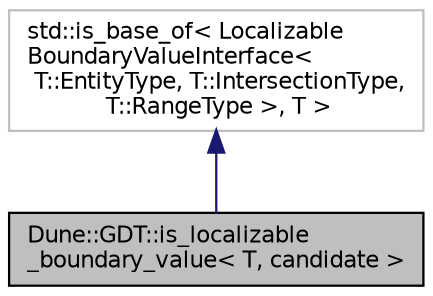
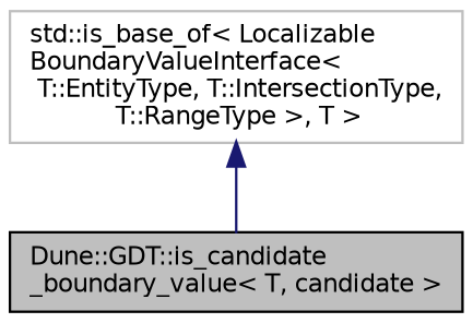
  digraph {
    rankdir=TB
    node [fontname=Helvetica fontsize=10 shape=record style=filled]
-   n1 [color=black fillcolor=grey75 fontcolor=black height=0.2 label="Dune::GDT::is_localizable\l_boundary_value\< T, candidate \>" width=0.4]
+   n1 [color=black fillcolor=grey75 fontcolor=black height=0.2 label="Dune::GDT::is_candidate\l_boundary_value\< T, candidate \>" width=0.4]
    n2 [color=grey75 fillcolor=white height=0.2 label="std::is_base_of\< Localizable\lBoundaryValueInterface\<\l T::EntityType, T::IntersectionType,\l T::RangeType \>, T \>" width=0.4]
    n2 -> n1 [color=midnightblue dir=back fontname=Helvetica fontsize=10 labelfontname=Helvetica labelfontsize=10 style=solid]
  }
